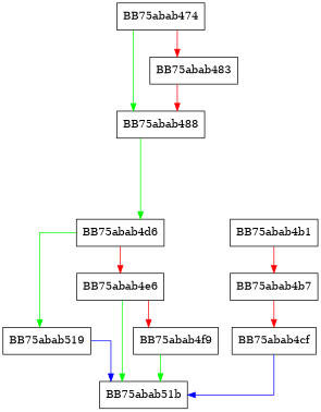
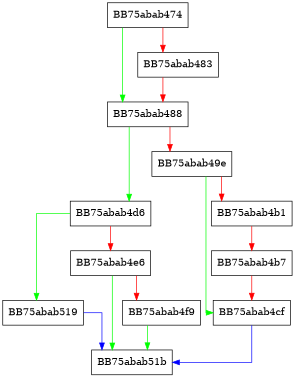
  digraph {
    splines=ortho
    node [shape=box]
    edge [color=red]
    BB75abab474
    BB75abab488
    BB75abab483
    BB75abab4d6
+   BB75abab49e
    BB75abab519
    BB75abab4e6
    BB75abab4cf
    BB75abab4b1
    BB75abab51b
    BB75abab4f9
    BB75abab4b7
    BB75abab474 -> BB75abab488 [color=green]
    BB75abab474 -> BB75abab483
    BB75abab488 -> BB75abab4d6 [color=green]
+   BB75abab488 -> BB75abab49e
    BB75abab483 -> BB75abab488
    BB75abab4d6 -> BB75abab519 [color=green]
    BB75abab4d6 -> BB75abab4e6
+   BB75abab49e -> BB75abab4cf [color=green]
+   BB75abab49e -> BB75abab4b1
    BB75abab519 -> BB75abab51b [color=blue]
    BB75abab4e6 -> BB75abab51b [color=green]
    BB75abab4e6 -> BB75abab4f9
    BB75abab4cf -> BB75abab51b [color=blue]
    BB75abab4b1 -> BB75abab4b7
    BB75abab4f9 -> BB75abab51b [color=green]
    BB75abab4b7 -> BB75abab4cf
  }
